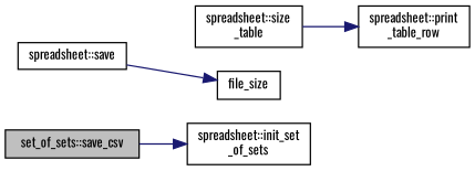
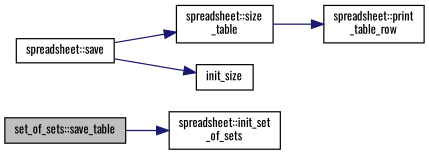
  digraph {
    fontname=Oswald
    rankdir=LR
    node [color=black fillcolor=white fontname=Oswald fontsize=10 shape=record style=filled]
    edge [color=midnightblue fontname=Oswald fontsize=10 labelfontname=Helvetica labelfontsize=10 style=solid]
-   n1 [fillcolor=grey75 fontcolor=black height=0.2 label="set_of_sets::save_csv" width=0.4]
+   n1 [fillcolor=grey75 fontcolor=black height=0.2 label="set_of_sets::save_table" width=0.4]
    n2 [height=0.2 label="spreadsheet::init_set\l_of_sets" width=0.4]
    n3 [height=0.2 label="spreadsheet::save" width=0.4]
    n4 [height=0.2 label="spreadsheet::size\l_table" width=0.4]
-   n5 [height=0.2 label=file_size width=0.4]
+   n5 [height=0.2 label=init_size width=0.4]
    n6 [height=0.2 label="spreadsheet::print\l_table_row" width=0.4]
    n1 -> n2
+   n3 -> n4
    n3 -> n5
    n4 -> n6
  }
